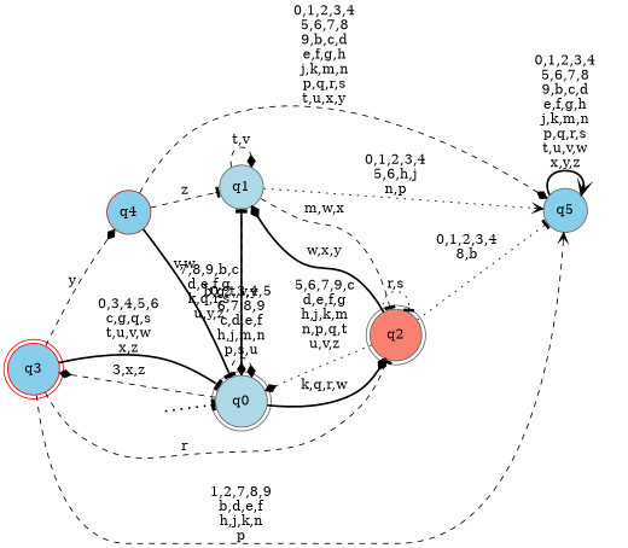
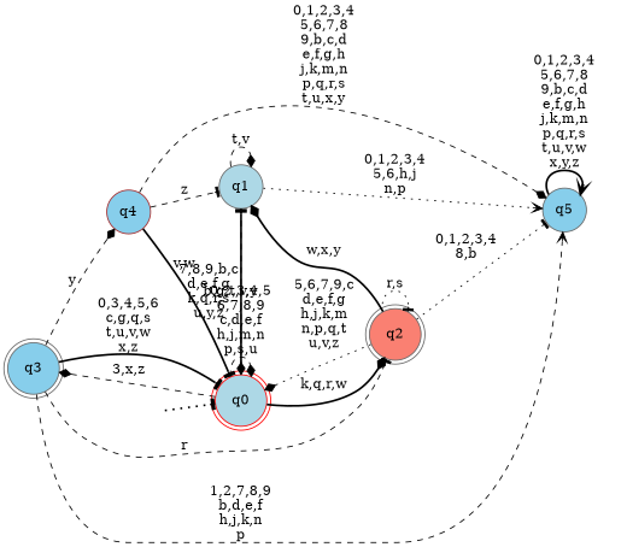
  digraph {
    rankdir=LR
    node [shape=doublecircle style="rounded,filled" color=gray40 fillcolor=skyblue]
    edge [arrowhead=tee style=dashed]
    __start0 [height=0 shape=none style=invis width=0 color="" fillcolor=""]
-   n2 [fillcolor=lightblue label=q0]
+   n2 [color=red fillcolor=lightblue label=q0]
    n3 [fillcolor=lightblue label=q1 shape=circle style=filled]
    n4 [fillcolor=salmon label=q2]
-   n5 [color=red label=q3]
+   n5 [label=q3]
    n6 [label=q5 shape=circle style=filled]
    n7 [color=brown label=q4 shape=circle style=filled]
    subgraph cluster_1 {
      nodesep=0.15
      ranksep=0.15
      style=invis
      __start0
      n2
    }
    __start0 -> n2 [penwidth=2 style=dotted]
    n2 -> n2 [arrowhead=diamond label="0,2,3,4,5\n6,7,8,9\nc,d,e,f\nh,j,m,n\np,s,u"]
    n2 -> n3 [label="b,g,t,v,y" style=bold]
    n2 -> n4 [arrowhead=diamond label="k,q,r,w" style=bold]
    n2 -> n5 [arrowhead=diamond label="3,x,z"]
    n3 -> n2 [arrowhead=diamond label="7,8,9,b,c\nd,e,f,g\nk,q,r,s\nu,y,z"]
    n3 -> n3 [arrowhead=diamond label="t,v"]
-   n3 -> n4 [label="m,w,x"]
    n3 -> n6 [arrowhead=vee label="0,1,2,3,4\n5,6,h,j\nn,p" style=dotted]
    n4 -> n2 [arrowhead=diamond label="5,6,7,9,c\nd,e,f,g\nh,j,k,m\nn,p,q,t\nu,v,z" style=dotted]
    n4 -> n3 [arrowhead=diamond label="w,x,y" style=bold]
    n4 -> n4 [label="r,s" style=dotted]
    n4 -> n6 [label="0,1,2,3,4\n8,b" style=dotted]
    n5 -> n2 [label="0,3,4,5,6\nc,g,q,s\nt,u,v,w\nx,z" style=bold]
    n5 -> n4 [label=r]
    n5 -> n6 [arrowhead=vee label="1,2,7,8,9\nb,d,e,f\nh,j,k,n\np"]
    n5 -> n7 [arrowhead=diamond label=y]
    n6 -> n6 [arrowhead=vee label="0,1,2,3,4\n5,6,7,8\n9,b,c,d\ne,f,g,h\nj,k,m,n\np,q,r,s\nt,u,v,w\nx,y,z" style=bold]
    n7 -> n2 [label="v,w" style=bold]
    n7 -> n3 [label=z]
    n7 -> n6 [arrowhead=diamond label="0,1,2,3,4\n5,6,7,8\n9,b,c,d\ne,f,g,h\nj,k,m,n\np,q,r,s\nt,u,x,y"]
  }
